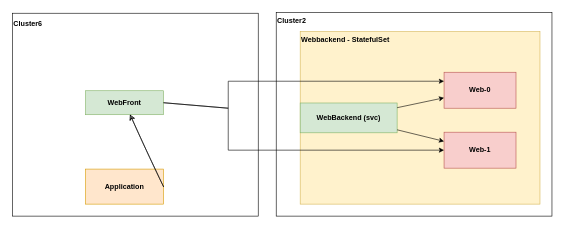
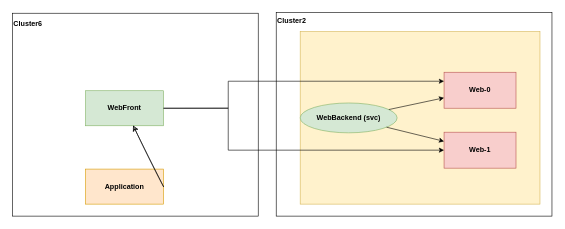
  <mxCell id="0" />
  <mxCell id="1" parent="0" />
  <mxCell id="2" value="" style="rounded=0;whiteSpace=wrap;html=1;labelBackgroundColor=none;fontSize=12;fontColor=#000000;" vertex="1" parent="1"><mxGeometry x="20" y="21.56" width="410" height="338.44" as="geometry" /></mxCell>
  <mxCell id="3" value="" style="rounded=0;whiteSpace=wrap;html=1;labelBackgroundColor=none;fontSize=12;fontColor=#000000;" vertex="1" parent="1"><mxGeometry x="460" y="20.5" width="460" height="339.5" as="geometry" /></mxCell>
  <mxCell id="4" value="" style="rounded=0;whiteSpace=wrap;html=1;labelBackgroundColor=none;fillColor=#fff2cc;strokeColor=#d6b656;fontStyle=1" vertex="1" parent="1"><mxGeometry x="500" y="52.34" width="400" height="287.66" as="geometry" /></mxCell>
- <mxCell id="5" value="WebFront" style="rounded=0;whiteSpace=wrap;html=1;labelBackgroundColor=none;fillColor=#d5e8d4;strokeColor=#82b366;fontStyle=1" vertex="1" parent="1"><mxGeometry x="142" y="150.87" width="130" height="40" as="geometry" /></mxCell>
+ <mxCell id="5" value="WebFront" style="rounded=0;whiteSpace=wrap;html=1;labelBackgroundColor=none;fillColor=#d5e8d4;strokeColor=#82b366;fontStyle=1" vertex="1" parent="1"><mxGeometry x="142" y="150.87" width="130" height="58.44" as="geometry" /></mxCell>
  <mxCell id="6" value="&lt;span style=&quot;color: rgb(0 , 0 , 0) ; font-family: &amp;#34;helvetica&amp;#34; ; font-size: 12px ; font-style: normal ; font-weight: 700 ; letter-spacing: normal ; text-align: center ; text-indent: 0px ; text-transform: none ; word-spacing: 0px ; display: inline ; float: none&quot;&gt;Cluster6&lt;/span&gt;" style="text;whiteSpace=wrap;html=1;labelBackgroundColor=none;" vertex="1" parent="1"><mxGeometry x="20" y="25.28" width="152" height="27.06" as="geometry" /></mxCell>
  <mxCell id="7" value="&lt;span style=&quot;color: rgb(0 , 0 , 0) ; font-family: &amp;#34;helvetica&amp;#34; ; font-size: 12px ; font-style: normal ; font-weight: 700 ; letter-spacing: normal ; text-align: center ; text-indent: 0px ; text-transform: none ; word-spacing: 0px ; display: inline ; float: none&quot;&gt;Cluster2&lt;/span&gt;" style="text;whiteSpace=wrap;html=1;labelBackgroundColor=none;" vertex="1" parent="1"><mxGeometry x="460" y="20.5" width="152" height="27.06" as="geometry" /></mxCell>
- <mxCell id="8" value="&lt;span style=&quot;color: rgb(0 , 0 , 0) ; font-family: &amp;#34;helvetica&amp;#34; ; font-size: 12px ; font-style: normal ; font-weight: 700 ; letter-spacing: normal ; text-align: center ; text-indent: 0px ; text-transform: none ; word-spacing: 0px ; display: inline ; float: none&quot;&gt;Webbackend - StatefulSet&lt;/span&gt;" style="text;whiteSpace=wrap;html=1;labelBackgroundColor=none;" vertex="1" parent="1"><mxGeometry x="500" y="52.34" width="152" height="27.06" as="geometry" /></mxCell>
  <mxCell id="9" value="Web-0" style="rounded=0;whiteSpace=wrap;html=1;labelBackgroundColor=none;fillColor=#f8cecc;strokeColor=#b85450;fontStyle=1" vertex="1" parent="1"><mxGeometry x="740" y="120" width="120" height="60" as="geometry" /></mxCell>
  <mxCell id="10" value="Web-1" style="rounded=0;whiteSpace=wrap;html=1;labelBackgroundColor=none;fillColor=#f8cecc;strokeColor=#b85450;fontStyle=1" vertex="1" parent="1"><mxGeometry x="740" y="220" width="120" height="60" as="geometry" /></mxCell>
- <mxCell id="11" value="WebBackend (svc)" style="rounded=0;whiteSpace=wrap;html=1;labelBackgroundColor=none;fillColor=#d5e8d4;strokeColor=#82b366;fontStyle=1" vertex="1" parent="1"><mxGeometry x="500" y="171.3" width="161.69" height="49.75" as="geometry" /></mxCell>
+ <mxCell id="11" value="WebBackend (svc)" style="ellipse;whiteSpace=wrap;html=1;labelBackgroundColor=none;fillColor=#d5e8d4;strokeColor=#82b366;fontStyle=1;" vertex="1" parent="1"><mxGeometry x="500" y="171.3" width="161.69" height="49.75" as="geometry" /></mxCell>
  <mxCell id="12" value="" style="endArrow=classic;html=1;rounded=0;exitX=1;exitY=0.5;exitDx=0;exitDy=0;entryX=0;entryY=0.25;entryDx=0;entryDy=0;" edge="1" parent="1" source="5" target="9"><mxGeometry width="50" height="50" relative="1" as="geometry"><mxPoint x="670" y="420" as="sourcePoint" /><mxPoint x="720" y="370" as="targetPoint" /><Array as="points"><mxPoint x="380" y="180" /><mxPoint x="380" y="135" /></Array></mxGeometry></mxCell>
  <mxCell id="13" value="" style="endArrow=classic;html=1;rounded=0;exitX=1;exitY=0.5;exitDx=0;exitDy=0;" edge="1" parent="1" source="5" target="10"><mxGeometry width="50" height="50" relative="1" as="geometry"><mxPoint x="260" y="192.09" as="sourcePoint" /><mxPoint x="750" y="145" as="targetPoint" /><Array as="points"><mxPoint x="380" y="180" /><mxPoint x="380" y="250" /></Array></mxGeometry></mxCell>
  <mxCell id="14" value="Application" style="rounded=0;whiteSpace=wrap;html=1;labelBackgroundColor=none;fillColor=#ffe6cc;strokeColor=#d79b00;fontStyle=1" vertex="1" parent="1"><mxGeometry x="142" y="281.56" width="130" height="58.44" as="geometry" /></mxCell>
  <mxCell id="15" value="" style="endArrow=classic;html=1;rounded=0;exitX=1;exitY=0.5;exitDx=0;exitDy=0;sketch=1;" edge="1" parent="1" source="14" target="5"><mxGeometry width="50" height="50" relative="1" as="geometry"><mxPoint x="282" y="190.09" as="sourcePoint" /><mxPoint x="750" y="260" as="targetPoint" /></mxGeometry></mxCell>
  <mxCell id="16" value="" style="endArrow=classic;html=1;rounded=0;" edge="1" parent="1" source="11" target="10"><mxGeometry width="50" height="50" relative="1" as="geometry"><mxPoint x="430" y="520.09" as="sourcePoint" /><mxPoint x="898" y="590" as="targetPoint" /></mxGeometry></mxCell>
  <mxCell id="17" value="" style="endArrow=classic;html=1;rounded=0;" edge="1" parent="1" source="11" target="9"><mxGeometry width="50" height="50" relative="1" as="geometry"><mxPoint x="671.69" y="219.884" as="sourcePoint" /><mxPoint x="750" y="242.597" as="targetPoint" /></mxGeometry></mxCell>
